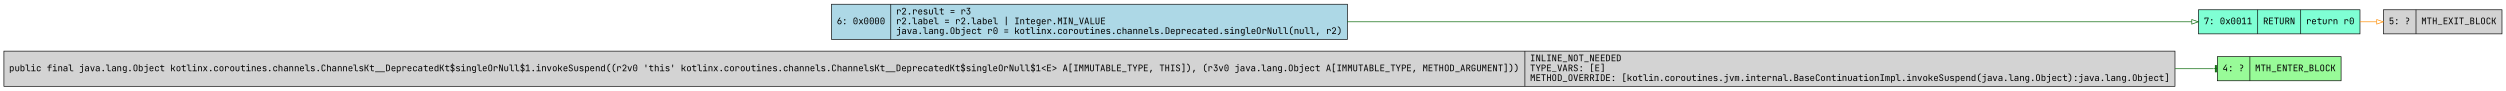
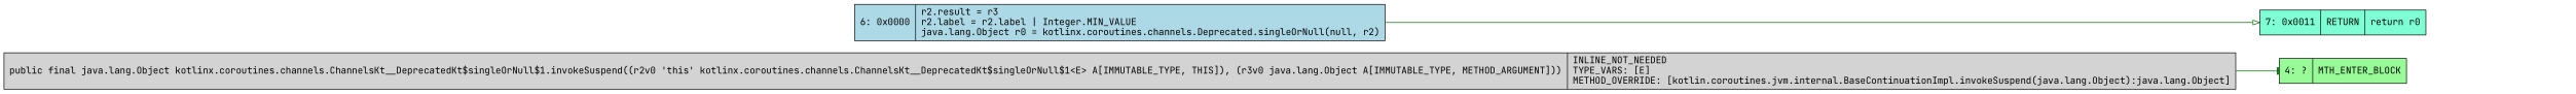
  digraph {
    fontname="JetBrains Mono"
    rankdir=LR
    node [fillcolor=lightgrey fontname="JetBrains Mono" shape=record style=filled]
    edge [arrowhead=onormal color=darkgreen fontname="JetBrains Mono"]
    n1 [fillcolor=palegreen label="{4\:\ ?|MTH_ENTER_BLOCK\l}"]
    n2 [fillcolor=lightblue label="{6\:\ 0x0000|r2.result = r3\lr2.label = r2.label \| Integer.MIN_VALUE\ljava.lang.Object r0 = kotlinx.coroutines.channels.Deprecated.singleOrNull(null, r2)\l}"]
    n3 [fillcolor=aquamarine label="{7\:\ 0x0011|RETURN\l|return r0\l}"]
-   n4 [label="{5\:\ ?|MTH_EXIT_BLOCK\l}"]
    n5 [label="{public final java.lang.Object kotlinx.coroutines.channels.ChannelsKt__DeprecatedKt$singleOrNull$1.invokeSuspend((r2v0 'this' kotlinx.coroutines.channels.ChannelsKt__DeprecatedKt$singleOrNull$1\<E\> A[IMMUTABLE_TYPE, THIS]), (r3v0 java.lang.Object A[IMMUTABLE_TYPE, METHOD_ARGUMENT]))  | INLINE_NOT_NEEDED\lTYPE_VARS: [E]\lMETHOD_OVERRIDE: [kotlin.coroutines.jvm.internal.BaseContinuationImpl.invokeSuspend(java.lang.Object):java.lang.Object]\l}"]
    n2 -> n3
-   n3 -> n4 [color=darkorange]
    n5 -> n1 [arrowhead=tee]
  }
